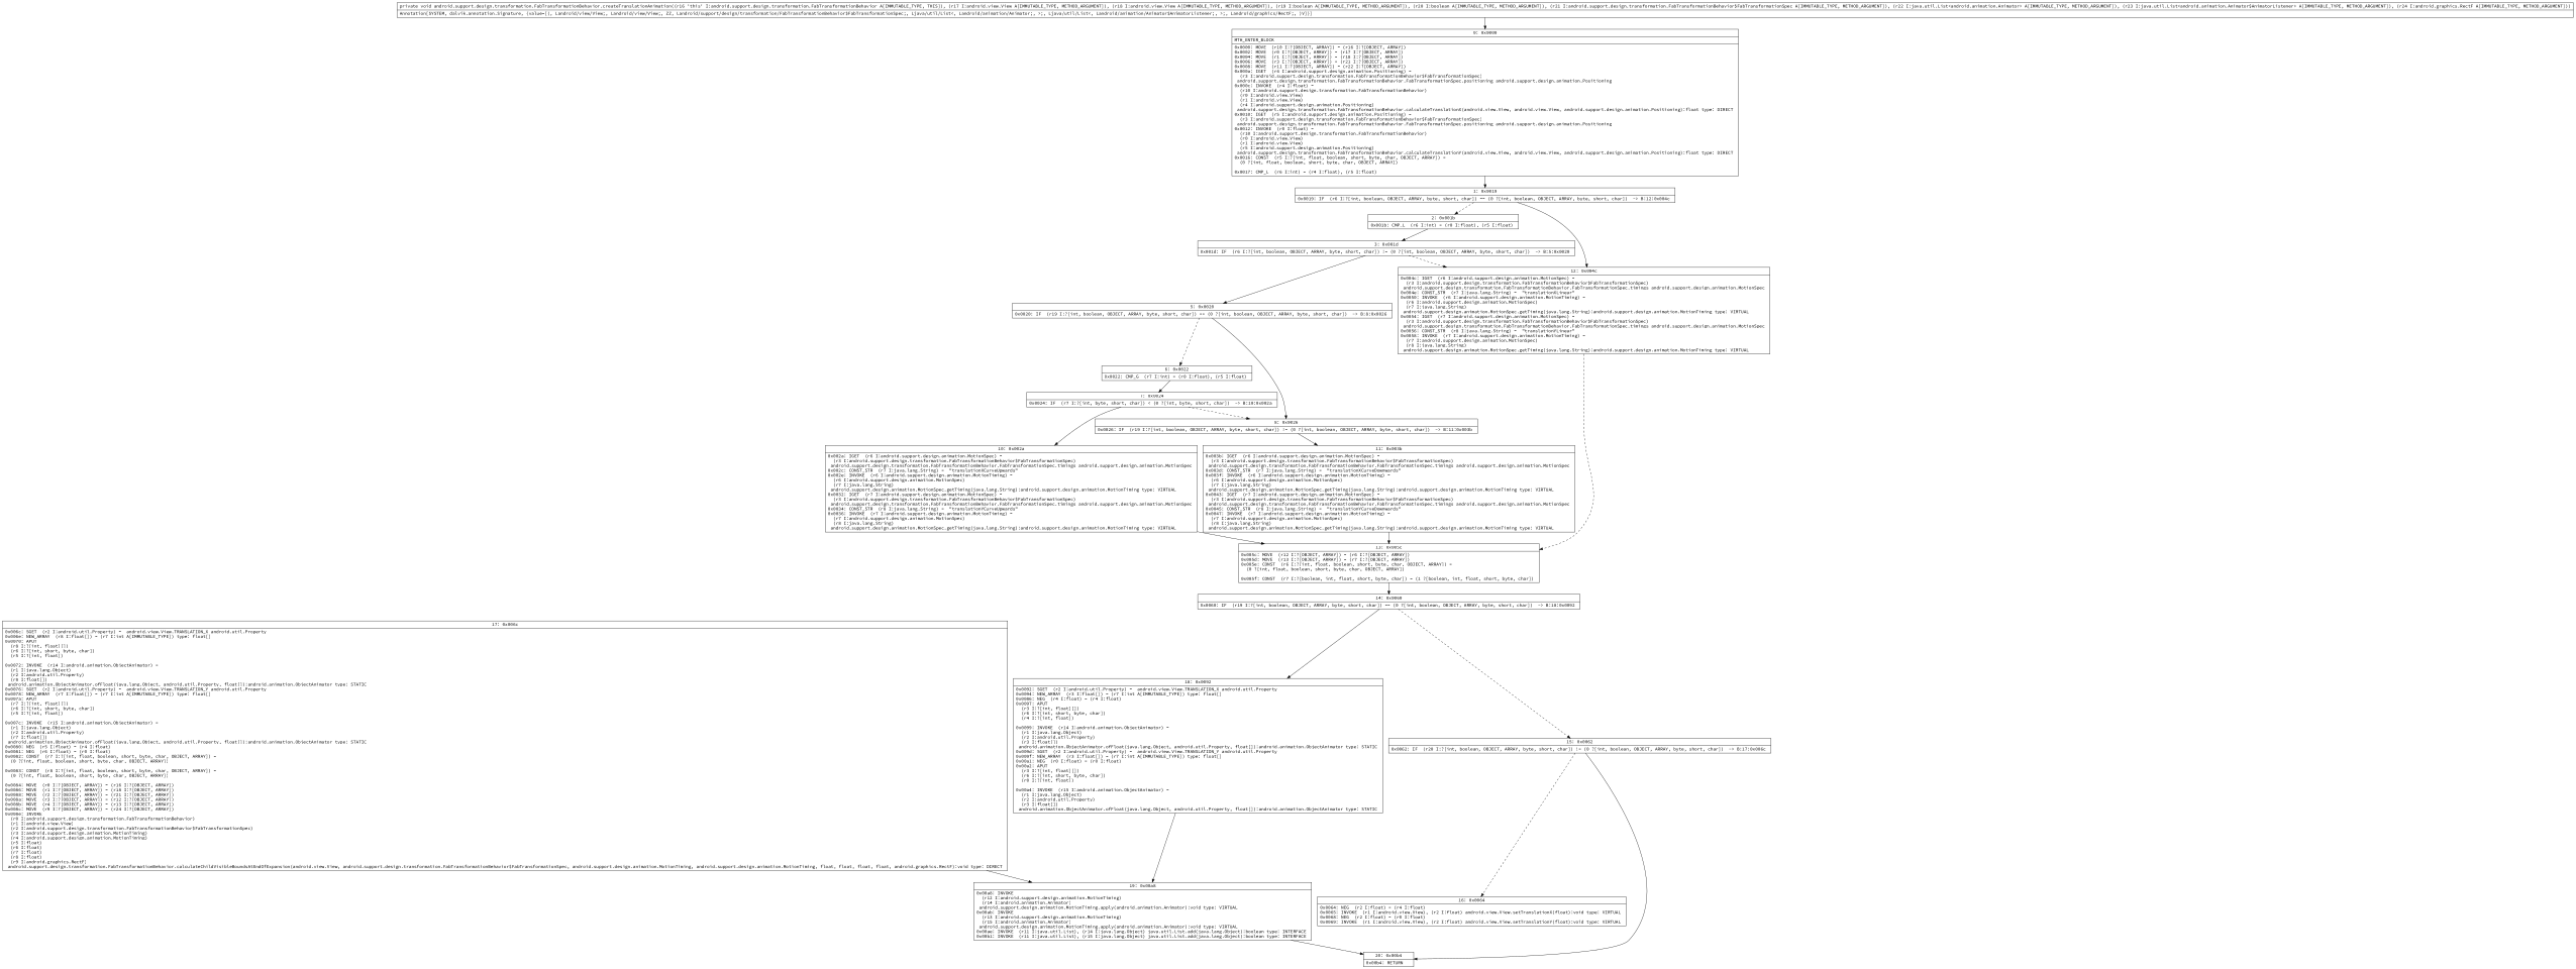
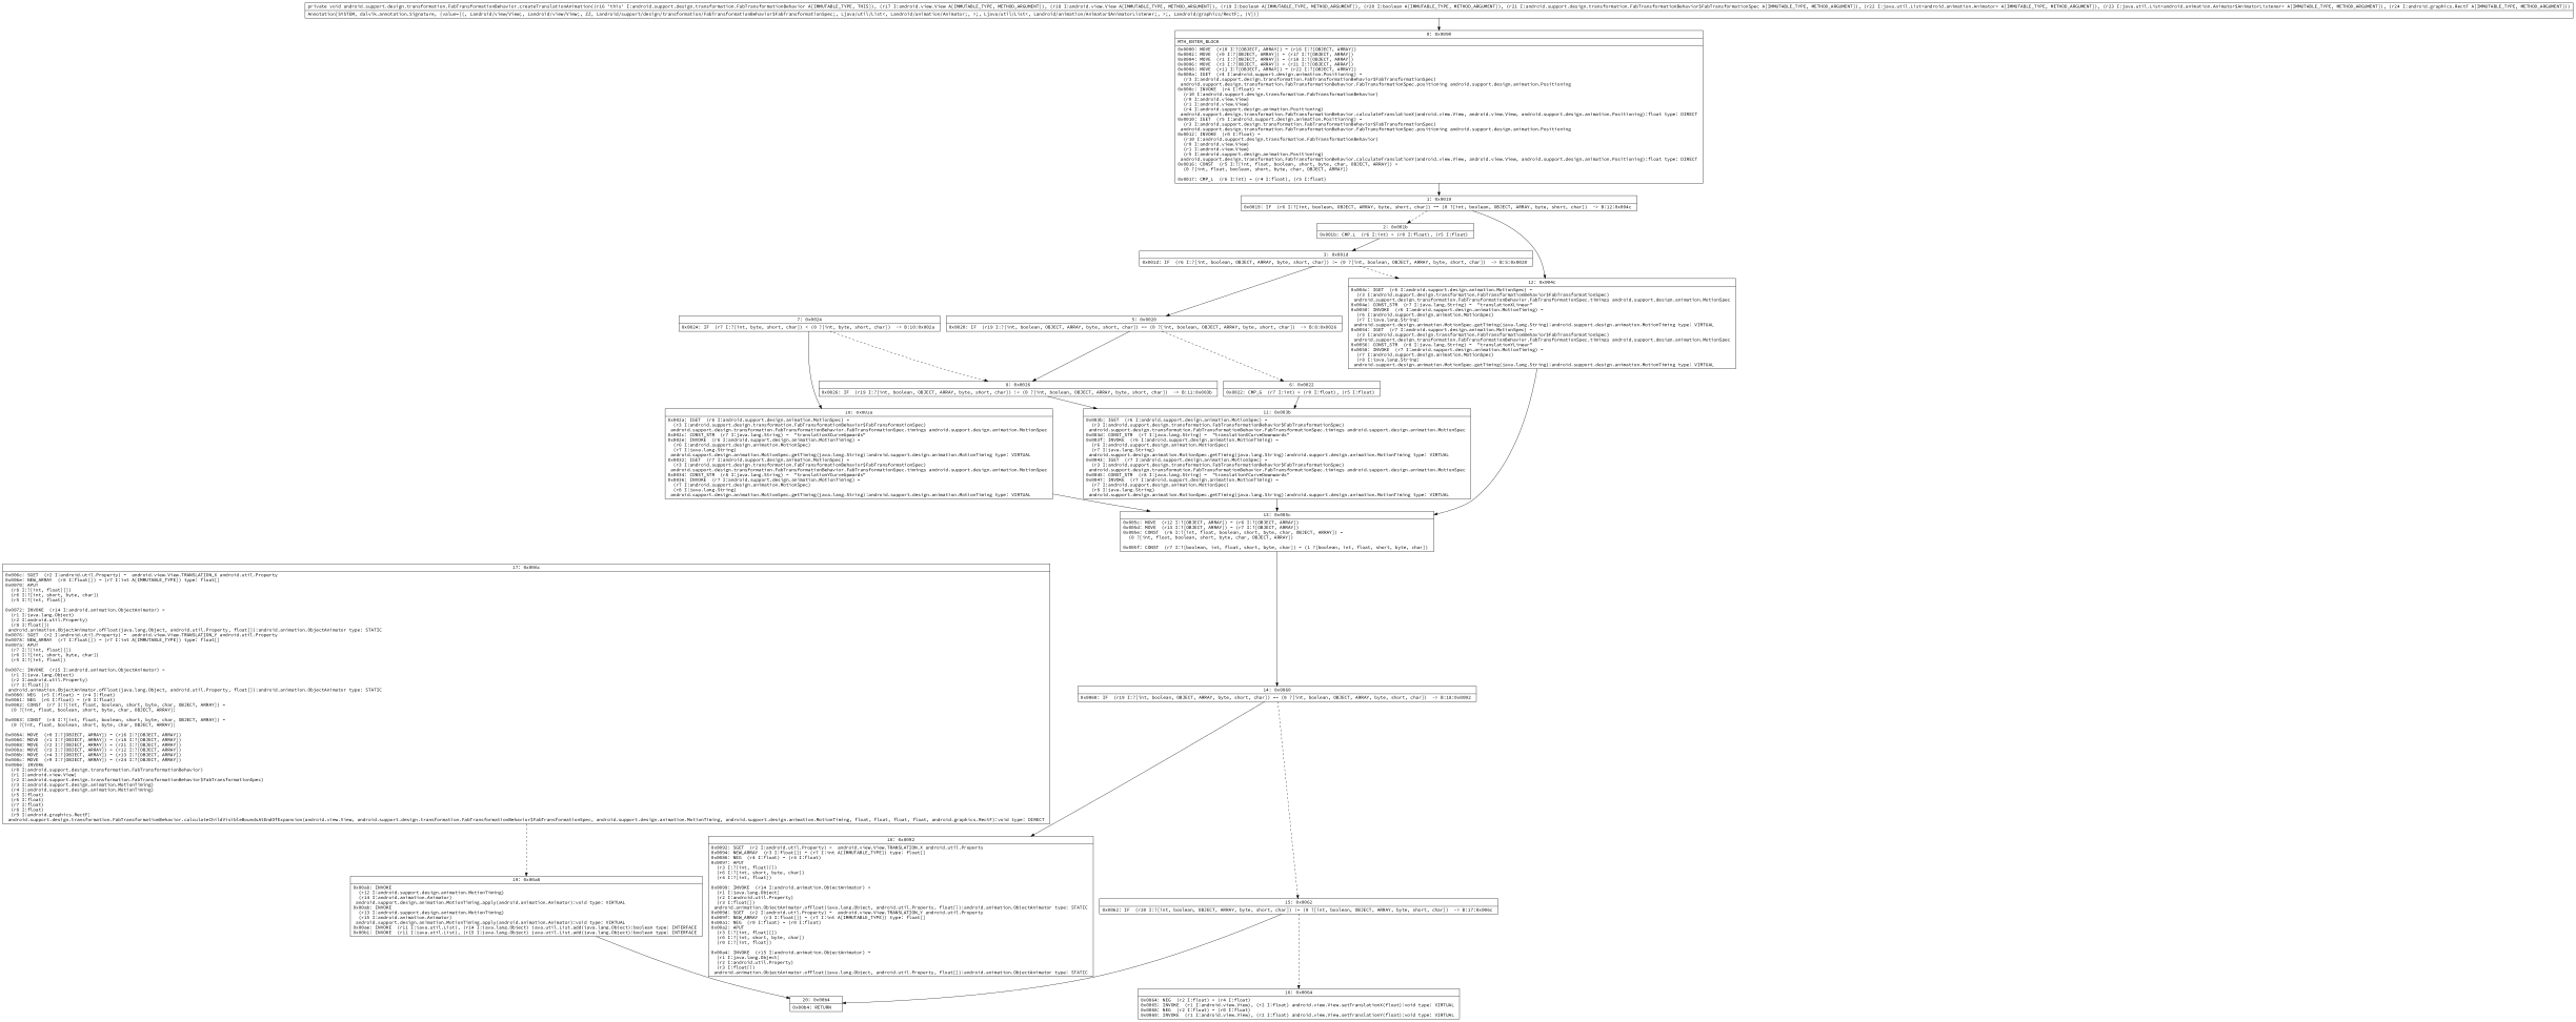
  digraph {
    fontname="Source Code Pro"
    node [fontname="Source Code Pro" shape=record]
    edge [fontname="Source Code Pro"]
    n1 [label="{0\:\ 0x0000|MTH_ENTER_BLOCK\l|0x0000: MOVE  (r10 I:?[OBJECT, ARRAY]) = (r16 I:?[OBJECT, ARRAY]) \l0x0002: MOVE  (r0 I:?[OBJECT, ARRAY]) = (r17 I:?[OBJECT, ARRAY]) \l0x0004: MOVE  (r1 I:?[OBJECT, ARRAY]) = (r18 I:?[OBJECT, ARRAY]) \l0x0006: MOVE  (r3 I:?[OBJECT, ARRAY]) = (r21 I:?[OBJECT, ARRAY]) \l0x0008: MOVE  (r11 I:?[OBJECT, ARRAY]) = (r22 I:?[OBJECT, ARRAY]) \l0x000a: IGET  (r4 I:android.support.design.animation.Positioning) = \l  (r3 I:android.support.design.transformation.FabTransformationBehavior$FabTransformationSpec)\l android.support.design.transformation.FabTransformationBehavior.FabTransformationSpec.positioning android.support.design.animation.Positioning \l0x000c: INVOKE  (r4 I:float) = \l  (r10 I:android.support.design.transformation.FabTransformationBehavior)\l  (r0 I:android.view.View)\l  (r1 I:android.view.View)\l  (r4 I:android.support.design.animation.Positioning)\l android.support.design.transformation.FabTransformationBehavior.calculateTranslationX(android.view.View, android.view.View, android.support.design.animation.Positioning):float type: DIRECT \l0x0010: IGET  (r5 I:android.support.design.animation.Positioning) = \l  (r3 I:android.support.design.transformation.FabTransformationBehavior$FabTransformationSpec)\l android.support.design.transformation.FabTransformationBehavior.FabTransformationSpec.positioning android.support.design.animation.Positioning \l0x0012: INVOKE  (r0 I:float) = \l  (r10 I:android.support.design.transformation.FabTransformationBehavior)\l  (r0 I:android.view.View)\l  (r1 I:android.view.View)\l  (r5 I:android.support.design.animation.Positioning)\l android.support.design.transformation.FabTransformationBehavior.calculateTranslationY(android.view.View, android.view.View, android.support.design.animation.Positioning):float type: DIRECT \l0x0016: CONST  (r5 I:?[int, float, boolean, short, byte, char, OBJECT, ARRAY]) = \l  (0 ?[int, float, boolean, short, byte, char, OBJECT, ARRAY])\l \l0x0017: CMP_L  (r6 I:int) = (r4 I:float), (r5 I:float) \l}"]
    n2 [label="{1\:\ 0x0019|0x0019: IF  (r6 I:?[int, boolean, OBJECT, ARRAY, byte, short, char]) == (0 ?[int, boolean, OBJECT, ARRAY, byte, short, char])  \-\> B:12:0x004c \l}"]
    n3 [label="{2\:\ 0x001b|0x001b: CMP_L  (r6 I:int) = (r0 I:float), (r5 I:float) \l}"]
    n4 [label="{12\:\ 0x004c|0x004c: IGET  (r6 I:android.support.design.animation.MotionSpec) = \l  (r3 I:android.support.design.transformation.FabTransformationBehavior$FabTransformationSpec)\l android.support.design.transformation.FabTransformationBehavior.FabTransformationSpec.timings android.support.design.animation.MotionSpec \l0x004e: CONST_STR  (r7 I:java.lang.String) =  \"translationXLinear\" \l0x0050: INVOKE  (r6 I:android.support.design.animation.MotionTiming) = \l  (r6 I:android.support.design.animation.MotionSpec)\l  (r7 I:java.lang.String)\l android.support.design.animation.MotionSpec.getTiming(java.lang.String):android.support.design.animation.MotionTiming type: VIRTUAL \l0x0054: IGET  (r7 I:android.support.design.animation.MotionSpec) = \l  (r3 I:android.support.design.transformation.FabTransformationBehavior$FabTransformationSpec)\l android.support.design.transformation.FabTransformationBehavior.FabTransformationSpec.timings android.support.design.animation.MotionSpec \l0x0056: CONST_STR  (r8 I:java.lang.String) =  \"translationYLinear\" \l0x0058: INVOKE  (r7 I:android.support.design.animation.MotionTiming) = \l  (r7 I:android.support.design.animation.MotionSpec)\l  (r8 I:java.lang.String)\l android.support.design.animation.MotionSpec.getTiming(java.lang.String):android.support.design.animation.MotionTiming type: VIRTUAL \l}"]
    n5 [label="{3\:\ 0x001d|0x001d: IF  (r6 I:?[int, boolean, OBJECT, ARRAY, byte, short, char]) != (0 ?[int, boolean, OBJECT, ARRAY, byte, short, char])  \-\> B:5:0x0020 \l}"]
    n6 [label="{13\:\ 0x005c|0x005c: MOVE  (r12 I:?[OBJECT, ARRAY]) = (r6 I:?[OBJECT, ARRAY]) \l0x005d: MOVE  (r13 I:?[OBJECT, ARRAY]) = (r7 I:?[OBJECT, ARRAY]) \l0x005e: CONST  (r6 I:?[int, float, boolean, short, byte, char, OBJECT, ARRAY]) = \l  (0 ?[int, float, boolean, short, byte, char, OBJECT, ARRAY])\l \l0x005f: CONST  (r7 I:?[boolean, int, float, short, byte, char]) = (1 ?[boolean, int, float, short, byte, char]) \l}"]
    n7 [label="{5\:\ 0x0020|0x0020: IF  (r19 I:?[int, boolean, OBJECT, ARRAY, byte, short, char]) == (0 ?[int, boolean, OBJECT, ARRAY, byte, short, char])  \-\> B:8:0x0026 \l}"]
    n8 [label="{6\:\ 0x0022|0x0022: CMP_G  (r7 I:int) = (r0 I:float), (r5 I:float) \l}"]
    n9 [label="{8\:\ 0x0026|0x0026: IF  (r19 I:?[int, boolean, OBJECT, ARRAY, byte, short, char]) != (0 ?[int, boolean, OBJECT, ARRAY, byte, short, char])  \-\> B:11:0x003b \l}"]
    n10 [label="{7\:\ 0x0024|0x0024: IF  (r7 I:?[int, byte, short, char]) \< (0 ?[int, byte, short, char])  \-\> B:10:0x002a \l}"]
    n11 [label="{11\:\ 0x003b|0x003b: IGET  (r6 I:android.support.design.animation.MotionSpec) = \l  (r3 I:android.support.design.transformation.FabTransformationBehavior$FabTransformationSpec)\l android.support.design.transformation.FabTransformationBehavior.FabTransformationSpec.timings android.support.design.animation.MotionSpec \l0x003d: CONST_STR  (r7 I:java.lang.String) =  \"translationXCurveDownwards\" \l0x003f: INVOKE  (r6 I:android.support.design.animation.MotionTiming) = \l  (r6 I:android.support.design.animation.MotionSpec)\l  (r7 I:java.lang.String)\l android.support.design.animation.MotionSpec.getTiming(java.lang.String):android.support.design.animation.MotionTiming type: VIRTUAL \l0x0043: IGET  (r7 I:android.support.design.animation.MotionSpec) = \l  (r3 I:android.support.design.transformation.FabTransformationBehavior$FabTransformationSpec)\l android.support.design.transformation.FabTransformationBehavior.FabTransformationSpec.timings android.support.design.animation.MotionSpec \l0x0045: CONST_STR  (r8 I:java.lang.String) =  \"translationYCurveDownwards\" \l0x0047: INVOKE  (r7 I:android.support.design.animation.MotionTiming) = \l  (r7 I:android.support.design.animation.MotionSpec)\l  (r8 I:java.lang.String)\l android.support.design.animation.MotionSpec.getTiming(java.lang.String):android.support.design.animation.MotionTiming type: VIRTUAL \l}"]
    n12 [label="{10\:\ 0x002a|0x002a: IGET  (r6 I:android.support.design.animation.MotionSpec) = \l  (r3 I:android.support.design.transformation.FabTransformationBehavior$FabTransformationSpec)\l android.support.design.transformation.FabTransformationBehavior.FabTransformationSpec.timings android.support.design.animation.MotionSpec \l0x002c: CONST_STR  (r7 I:java.lang.String) =  \"translationXCurveUpwards\" \l0x002e: INVOKE  (r6 I:android.support.design.animation.MotionTiming) = \l  (r6 I:android.support.design.animation.MotionSpec)\l  (r7 I:java.lang.String)\l android.support.design.animation.MotionSpec.getTiming(java.lang.String):android.support.design.animation.MotionTiming type: VIRTUAL \l0x0032: IGET  (r7 I:android.support.design.animation.MotionSpec) = \l  (r3 I:android.support.design.transformation.FabTransformationBehavior$FabTransformationSpec)\l android.support.design.transformation.FabTransformationBehavior.FabTransformationSpec.timings android.support.design.animation.MotionSpec \l0x0034: CONST_STR  (r8 I:java.lang.String) =  \"translationYCurveUpwards\" \l0x0036: INVOKE  (r7 I:android.support.design.animation.MotionTiming) = \l  (r7 I:android.support.design.animation.MotionSpec)\l  (r8 I:java.lang.String)\l android.support.design.animation.MotionSpec.getTiming(java.lang.String):android.support.design.animation.MotionTiming type: VIRTUAL \l}"]
    n13 [label="{14\:\ 0x0060|0x0060: IF  (r19 I:?[int, boolean, OBJECT, ARRAY, byte, short, char]) == (0 ?[int, boolean, OBJECT, ARRAY, byte, short, char])  \-\> B:18:0x0092 \l}"]
    n14 [label="{15\:\ 0x0062|0x0062: IF  (r20 I:?[int, boolean, OBJECT, ARRAY, byte, short, char]) != (0 ?[int, boolean, OBJECT, ARRAY, byte, short, char])  \-\> B:17:0x006c \l}"]
    n15 [label="{18\:\ 0x0092|0x0092: SGET  (r2 I:android.util.Property) =  android.view.View.TRANSLATION_X android.util.Property \l0x0094: NEW_ARRAY  (r3 I:float[]) = (r7 I:int A[IMMUTABLE_TYPE]) type: float[] \l0x0086: NEG  (r4 I:float) = (r4 I:float) \l0x0097: APUT  \l  (r3 I:?[int, float][])\l  (r6 I:?[int, short, byte, char])\l  (r4 I:?[int, float])\l \l0x0099: INVOKE  (r14 I:android.animation.ObjectAnimator) = \l  (r1 I:java.lang.Object)\l  (r2 I:android.util.Property)\l  (r3 I:float[])\l android.animation.ObjectAnimator.ofFloat(java.lang.Object, android.util.Property, float[]):android.animation.ObjectAnimator type: STATIC \l0x009d: SGET  (r2 I:android.util.Property) =  android.view.View.TRANSLATION_Y android.util.Property \l0x009f: NEW_ARRAY  (r3 I:float[]) = (r7 I:int A[IMMUTABLE_TYPE]) type: float[] \l0x00a1: NEG  (r0 I:float) = (r0 I:float) \l0x00a2: APUT  \l  (r3 I:?[int, float][])\l  (r6 I:?[int, short, byte, char])\l  (r0 I:?[int, float])\l \l0x00a4: INVOKE  (r15 I:android.animation.ObjectAnimator) = \l  (r1 I:java.lang.Object)\l  (r2 I:android.util.Property)\l  (r3 I:float[])\l android.animation.ObjectAnimator.ofFloat(java.lang.Object, android.util.Property, float[]):android.animation.ObjectAnimator type: STATIC \l}"]
    n16 [label="{16\:\ 0x0064|0x0064: NEG  (r2 I:float) = (r4 I:float) \l0x0065: INVOKE  (r1 I:android.view.View), (r2 I:float) android.view.View.setTranslationX(float):void type: VIRTUAL \l0x0068: NEG  (r2 I:float) = (r0 I:float) \l0x0069: INVOKE  (r1 I:android.view.View), (r2 I:float) android.view.View.setTranslationY(float):void type: VIRTUAL \l}"]
    n17 [label="{20\:\ 0x00b4|0x00b4: RETURN   \l}"]
    n18 [label="{19\:\ 0x00a8|0x00a8: INVOKE  \l  (r12 I:android.support.design.animation.MotionTiming)\l  (r14 I:android.animation.Animator)\l android.support.design.animation.MotionTiming.apply(android.animation.Animator):void type: VIRTUAL \l0x00ab: INVOKE  \l  (r13 I:android.support.design.animation.MotionTiming)\l  (r15 I:android.animation.Animator)\l android.support.design.animation.MotionTiming.apply(android.animation.Animator):void type: VIRTUAL \l0x00ae: INVOKE  (r11 I:java.util.List), (r14 I:java.lang.Object) java.util.List.add(java.lang.Object):boolean type: INTERFACE \l0x00b1: INVOKE  (r11 I:java.util.List), (r15 I:java.lang.Object) java.util.List.add(java.lang.Object):boolean type: INTERFACE \l}"]
    n19 [label="{17\:\ 0x006c|0x006c: SGET  (r2 I:android.util.Property) =  android.view.View.TRANSLATION_X android.util.Property \l0x006e: NEW_ARRAY  (r8 I:float[]) = (r7 I:int A[IMMUTABLE_TYPE]) type: float[] \l0x0070: APUT  \l  (r8 I:?[int, float][])\l  (r6 I:?[int, short, byte, char])\l  (r5 I:?[int, float])\l \l0x0072: INVOKE  (r14 I:android.animation.ObjectAnimator) = \l  (r1 I:java.lang.Object)\l  (r2 I:android.util.Property)\l  (r8 I:float[])\l android.animation.ObjectAnimator.ofFloat(java.lang.Object, android.util.Property, float[]):android.animation.ObjectAnimator type: STATIC \l0x0076: SGET  (r2 I:android.util.Property) =  android.view.View.TRANSLATION_Y android.util.Property \l0x0078: NEW_ARRAY  (r7 I:float[]) = (r7 I:int A[IMMUTABLE_TYPE]) type: float[] \l0x007a: APUT  \l  (r7 I:?[int, float][])\l  (r6 I:?[int, short, byte, char])\l  (r5 I:?[int, float])\l \l0x007c: INVOKE  (r15 I:android.animation.ObjectAnimator) = \l  (r1 I:java.lang.Object)\l  (r2 I:android.util.Property)\l  (r7 I:float[])\l android.animation.ObjectAnimator.ofFloat(java.lang.Object, android.util.Property, float[]):android.animation.ObjectAnimator type: STATIC \l0x0080: NEG  (r5 I:float) = (r4 I:float) \l0x0081: NEG  (r6 I:float) = (r0 I:float) \l0x0082: CONST  (r7 I:?[int, float, boolean, short, byte, char, OBJECT, ARRAY]) = \l  (0 ?[int, float, boolean, short, byte, char, OBJECT, ARRAY])\l \l0x0083: CONST  (r8 I:?[int, float, boolean, short, byte, char, OBJECT, ARRAY]) = \l  (0 ?[int, float, boolean, short, byte, char, OBJECT, ARRAY])\l \l0x0084: MOVE  (r0 I:?[OBJECT, ARRAY]) = (r16 I:?[OBJECT, ARRAY]) \l0x0086: MOVE  (r1 I:?[OBJECT, ARRAY]) = (r18 I:?[OBJECT, ARRAY]) \l0x0088: MOVE  (r2 I:?[OBJECT, ARRAY]) = (r21 I:?[OBJECT, ARRAY]) \l0x008a: MOVE  (r3 I:?[OBJECT, ARRAY]) = (r12 I:?[OBJECT, ARRAY]) \l0x008b: MOVE  (r4 I:?[OBJECT, ARRAY]) = (r13 I:?[OBJECT, ARRAY]) \l0x008c: MOVE  (r9 I:?[OBJECT, ARRAY]) = (r24 I:?[OBJECT, ARRAY]) \l0x008e: INVOKE  \l  (r0 I:android.support.design.transformation.FabTransformationBehavior)\l  (r1 I:android.view.View)\l  (r2 I:android.support.design.transformation.FabTransformationBehavior$FabTransformationSpec)\l  (r3 I:android.support.design.animation.MotionTiming)\l  (r4 I:android.support.design.animation.MotionTiming)\l  (r5 I:float)\l  (r6 I:float)\l  (r7 I:float)\l  (r8 I:float)\l  (r9 I:android.graphics.RectF)\l android.support.design.transformation.FabTransformationBehavior.calculateChildVisibleBoundsAtEndOfExpansion(android.view.View, android.support.design.transformation.FabTransformationBehavior$FabTransformationSpec, android.support.design.animation.MotionTiming, android.support.design.animation.MotionTiming, float, float, float, float, android.graphics.RectF):void type: DIRECT \l}"]
    n20 [label="{private void android.support.design.transformation.FabTransformationBehavior.createTranslationAnimation((r16 'this' I:android.support.design.transformation.FabTransformationBehavior A[IMMUTABLE_TYPE, THIS]), (r17 I:android.view.View A[IMMUTABLE_TYPE, METHOD_ARGUMENT]), (r18 I:android.view.View A[IMMUTABLE_TYPE, METHOD_ARGUMENT]), (r19 I:boolean A[IMMUTABLE_TYPE, METHOD_ARGUMENT]), (r20 I:boolean A[IMMUTABLE_TYPE, METHOD_ARGUMENT]), (r21 I:android.support.design.transformation.FabTransformationBehavior$FabTransformationSpec A[IMMUTABLE_TYPE, METHOD_ARGUMENT]), (r22 I:java.util.List\<android.animation.Animator\> A[IMMUTABLE_TYPE, METHOD_ARGUMENT]), (r23 I:java.util.List\<android.animation.Animator$AnimatorListener\> A[IMMUTABLE_TYPE, METHOD_ARGUMENT]), (r24 I:android.graphics.RectF A[IMMUTABLE_TYPE, METHOD_ARGUMENT]))  | Annotation[SYSTEM, dalvik.annotation.Signature, \{value=[(, Landroid\/view\/View;, Landroid\/view\/View;, ZZ, Landroid\/support\/design\/transformation\/FabTransformationBehavior$FabTransformationSpec;, Ljava\/util\/List\<, Landroid\/animation\/Animator;, \>;, Ljava\/util\/List\<, Landroid\/animation\/Animator$AnimatorListener;, \>;, Landroid\/graphics\/RectF;, )V]\}]\l}"]
    n1 -> n2
    n2 -> n3 [style=dashed]
    n2 -> n4
    n3 -> n5
-   n4 -> n6 [style=dashed]
+   n4 -> n6
    n5 -> n4 [style=dashed]
    n5 -> n7
    n6 -> n13
    n7 -> n8 [style=dashed]
    n7 -> n9
-   n8 -> n10
+   n8 -> n11
    n9 -> n11
    n10 -> n9 [style=dashed]
    n10 -> n12
    n11 -> n6
    n12 -> n6
    n13 -> n14 [style=dashed]
    n13 -> n15
    n14 -> n16 [style=dashed]
    n14 -> n17
-   n15 -> n18
    n18 -> n17
-   n19 -> n18
+   n19 -> n18 [style=dashed]
    n20 -> n1
  }
